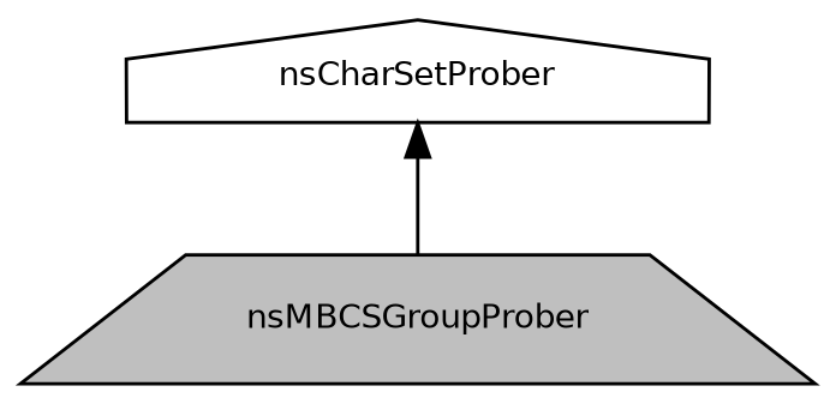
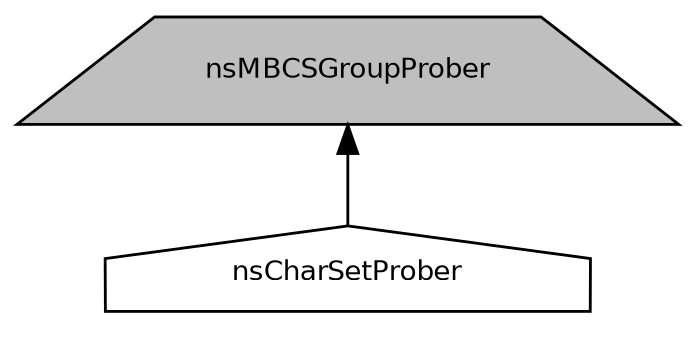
  digraph {
    node [color=black fontname=Helvetica fontsize=10 style=filled]
    n1 [fillcolor=grey75 fontcolor=black height=0.2 label=nsMBCSGroupProber shape=trapezium width=0.4]
    n2 [fillcolor=white height=0.2 label=nsCharSetProber shape=house width=0.4]
-   n2 -> n1 [color=black dir=back fontname=Helvetica fontsize=10 labelfontname=Helvetica labelfontsize=10 style=solid]
+   n1 -> n2 [color=black dir=back fontname=Helvetica fontsize=10 labelfontname=Helvetica labelfontsize=10 style=solid]
  }
